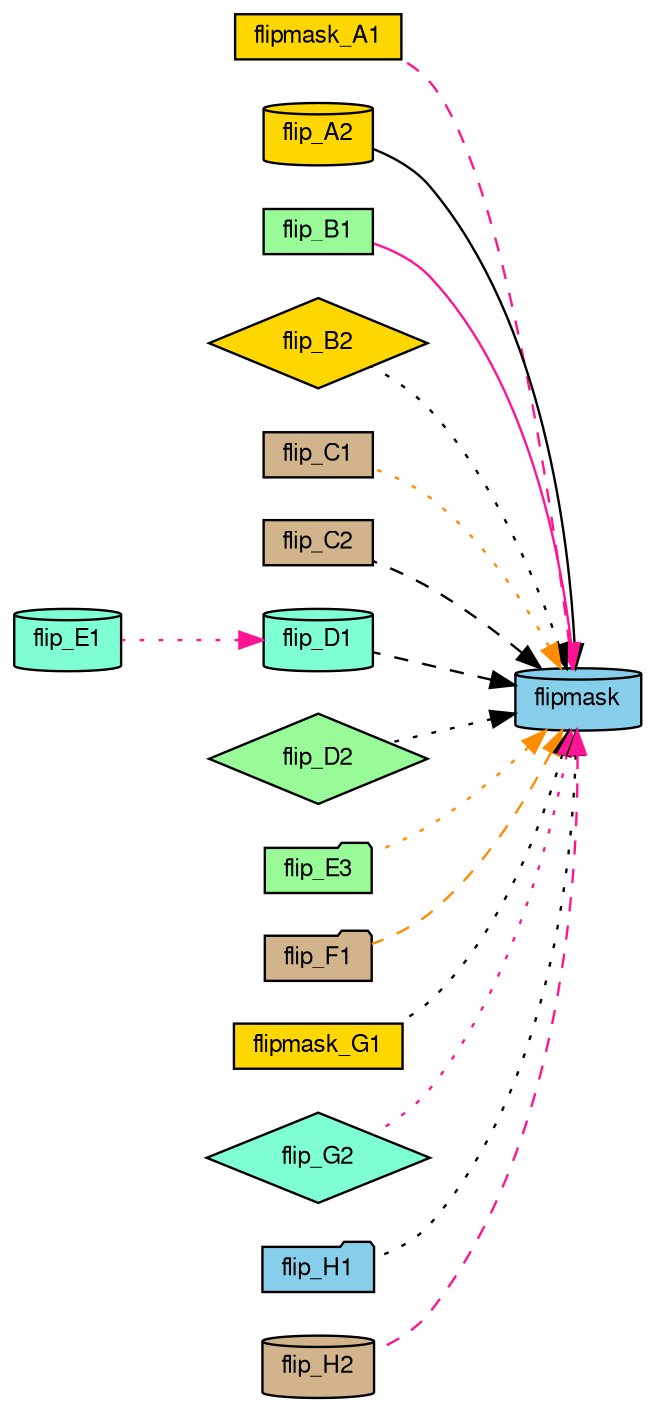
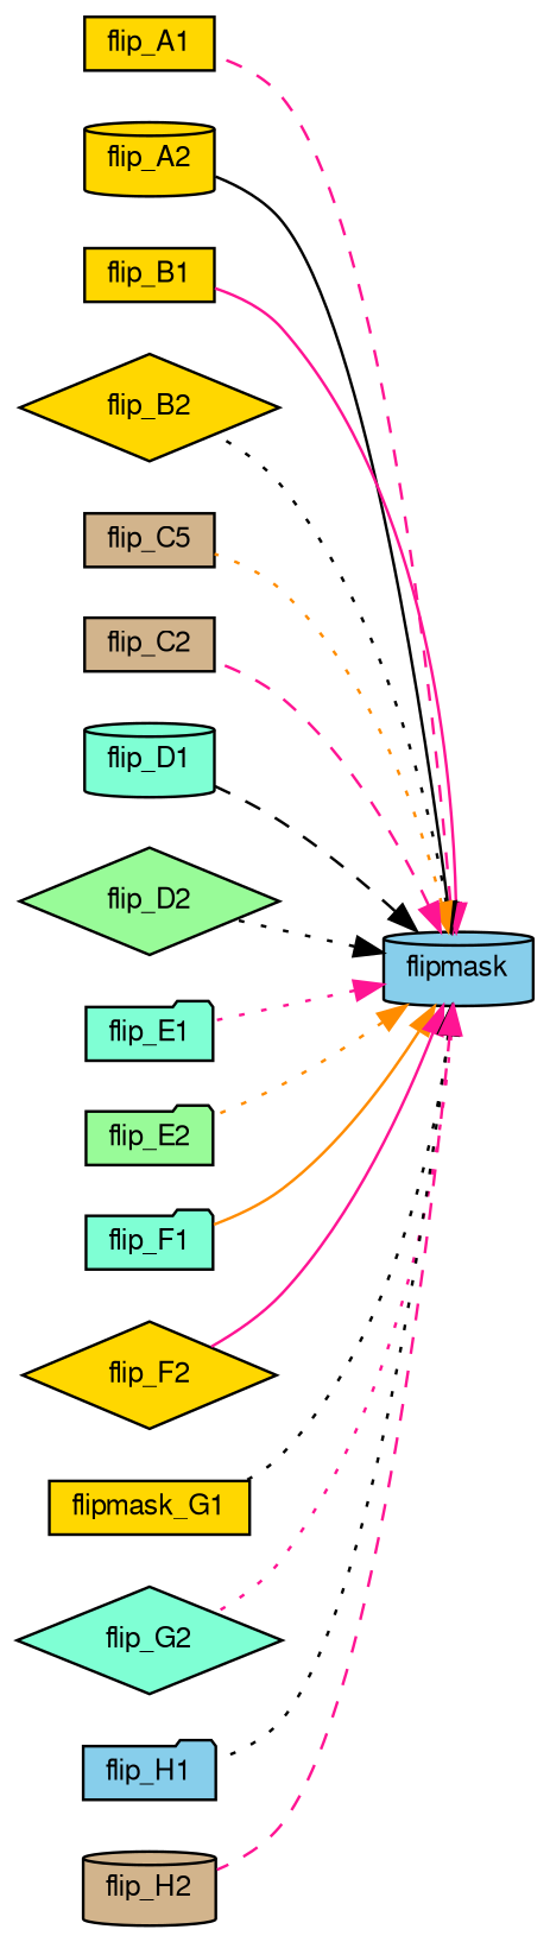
  digraph {
    rankdir=RL
    node [color=black fillcolor=gold fontname=FreeSans fontsize=10 shape=cylinder style=filled]
    edge [color=black dir=back fontname=FreeSans fontsize=10 labelfontname=FreeSans labelfontsize=10 style=dotted]
    n1 [fillcolor=skyblue fontcolor=black height=0.2 label=flipmask width=0.4]
-   n2 [height=0.2 label=flipmask_A1 shape=box width=0.4]
+   n2 [height=0.2 label=flip_A1 shape=box width=0.4]
    n3 [height=0.2 label=flip_A2 width=0.4]
-   n4 [fillcolor=palegreen height=0.2 label=flip_B1 shape=box width=0.4]
+   n4 [height=0.2 label=flip_B1 shape=box width=0.4]
    n5 [height=0.2 label=flip_B2 shape=diamond width=0.4]
-   n6 [fillcolor=tan height=0.2 label=flip_C1 shape=box width=0.4]
+   n6 [fillcolor=tan height=0.2 label=flip_C5 shape=box width=0.4]
    n7 [fillcolor=tan height=0.2 label=flip_C2 shape=box width=0.4]
    n8 [fillcolor=aquamarine height=0.2 label=flip_D1 width=0.4]
    n9 [fillcolor=palegreen height=0.2 label=flip_D2 shape=diamond width=0.4]
-   n10 [fillcolor=aquamarine height=0.2 label=flip_E1 width=0.4]
-   n11 [fillcolor=palegreen height=0.2 label=flip_E3 shape=folder width=0.4]
-   n12 [fillcolor=tan height=0.2 label=flip_F1 shape=folder width=0.4]
+   n10 [fillcolor=aquamarine height=0.2 label=flip_E1 shape=folder width=0.4]
+   n11 [fillcolor=palegreen height=0.2 label=flip_E2 shape=folder width=0.4]
+   n12 [fillcolor=aquamarine height=0.2 label=flip_F1 shape=folder width=0.4]
+   n13 [height=0.2 label=flip_F2 shape=diamond width=0.4]
    n14 [height=0.2 label=flipmask_G1 shape=box width=0.4]
    n15 [fillcolor=aquamarine height=0.2 label=flip_G2 shape=diamond width=0.4]
    n16 [fillcolor=skyblue height=0.2 label=flip_H1 shape=folder width=0.4]
    n17 [fillcolor=tan height=0.2 label=flip_H2 width=0.4]
    n1 -> n2 [color=deeppink style=dashed]
    n1 -> n3 [style=solid]
    n1 -> n4 [color=deeppink style=solid]
    n1 -> n5
    n1 -> n6 [color=darkorange]
-   n1 -> n7 [style=dashed]
+   n1 -> n7 [color=deeppink style=dashed]
    n1 -> n8 [style=dashed]
    n1 -> n9
-   n8 -> n10 [color=deeppink]
+   n1 -> n10 [color=deeppink]
    n1 -> n11 [color=darkorange]
-   n1 -> n12 [color=darkorange style=dashed]
+   n1 -> n12 [color=darkorange style=solid]
+   n1 -> n13 [color=deeppink style=solid]
    n1 -> n14
    n1 -> n15 [color=deeppink]
    n1 -> n16
    n1 -> n17 [color=deeppink style=dashed]
  }
